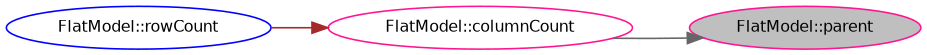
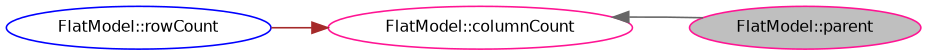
  digraph {
    rankdir=RL
    node [color=deeppink fillcolor=white fontname=Helvetica fontsize=10 shape=ellipse style=filled]
    edge [dir=back fontname=Helvetica fontsize=10 labelfontname=Helvetica labelfontsize=10 style=solid]
    n1 [fillcolor=grey75 fontcolor=black height=0.2 label="FlatModel::parent" width=0.4]
    n2 [height=0.2 label="FlatModel::columnCount" width=0.4]
    n3 [color=blue height=0.2 label="FlatModel::rowCount" width=0.4]
-   n1 -> n2 [color=gray40]
+   n2 -> n1 [color=gray40]
    n2 -> n3 [color=brown]
  }
